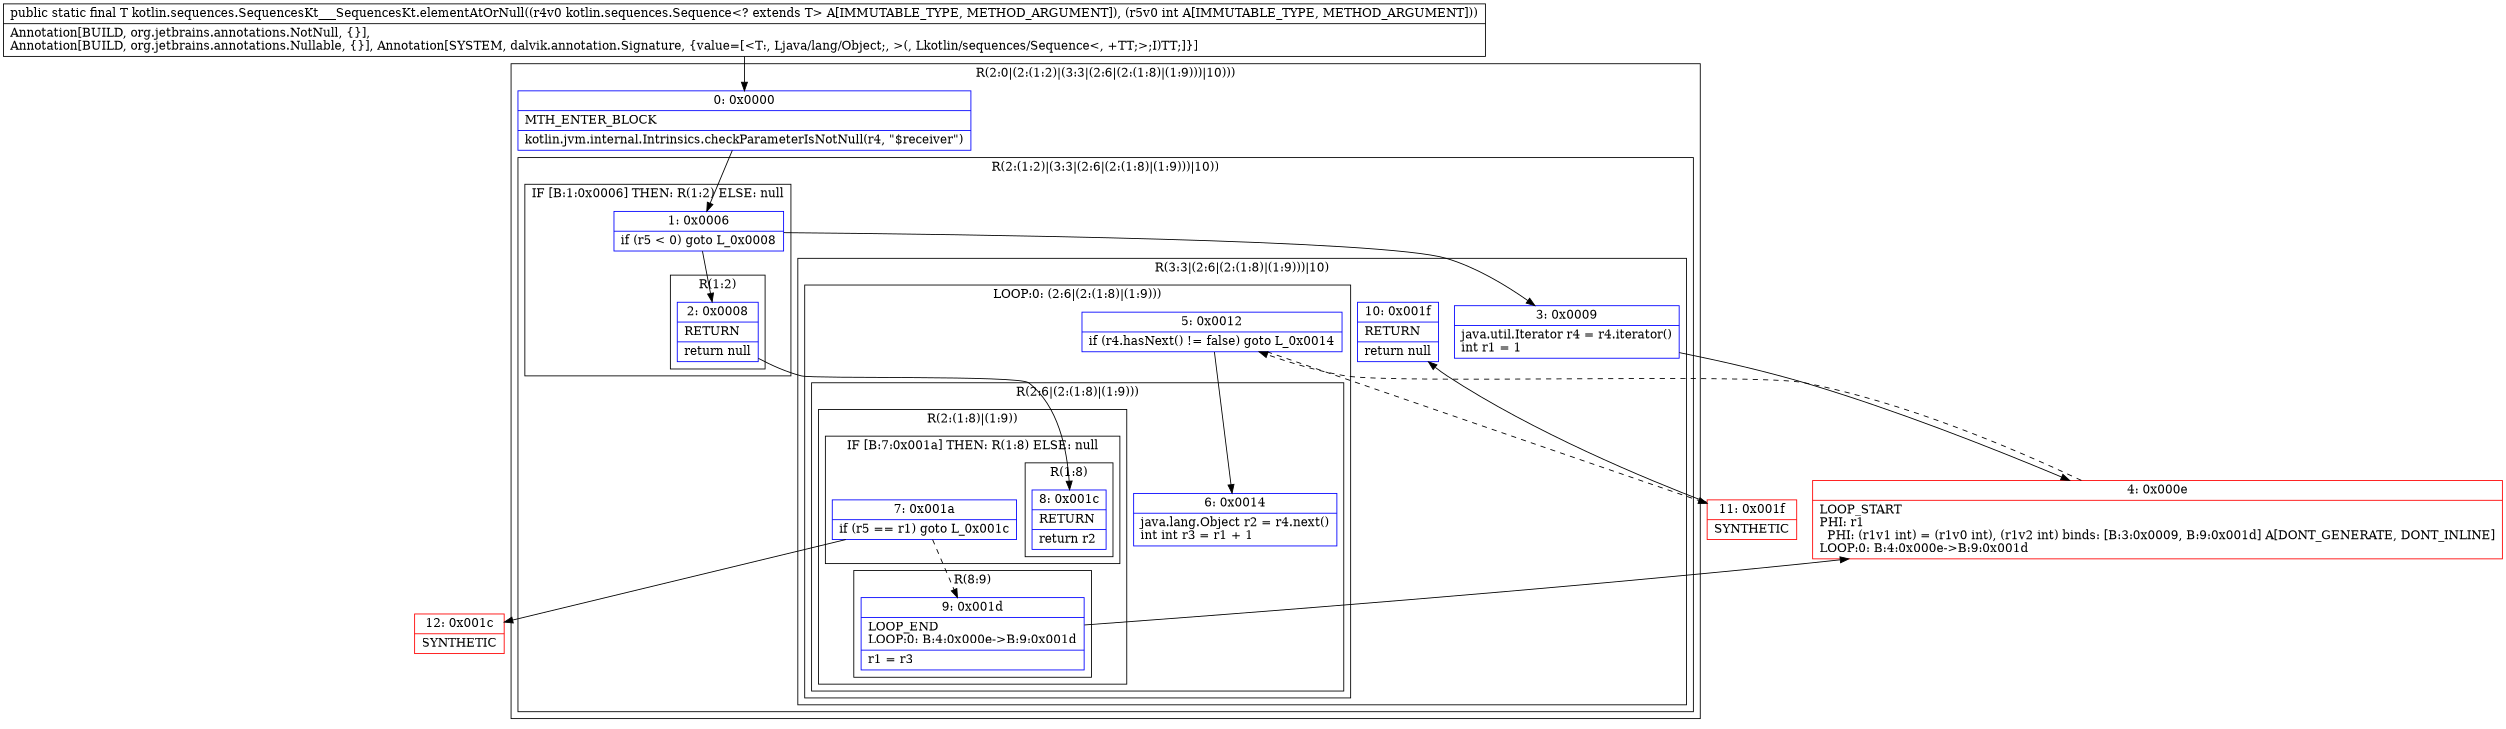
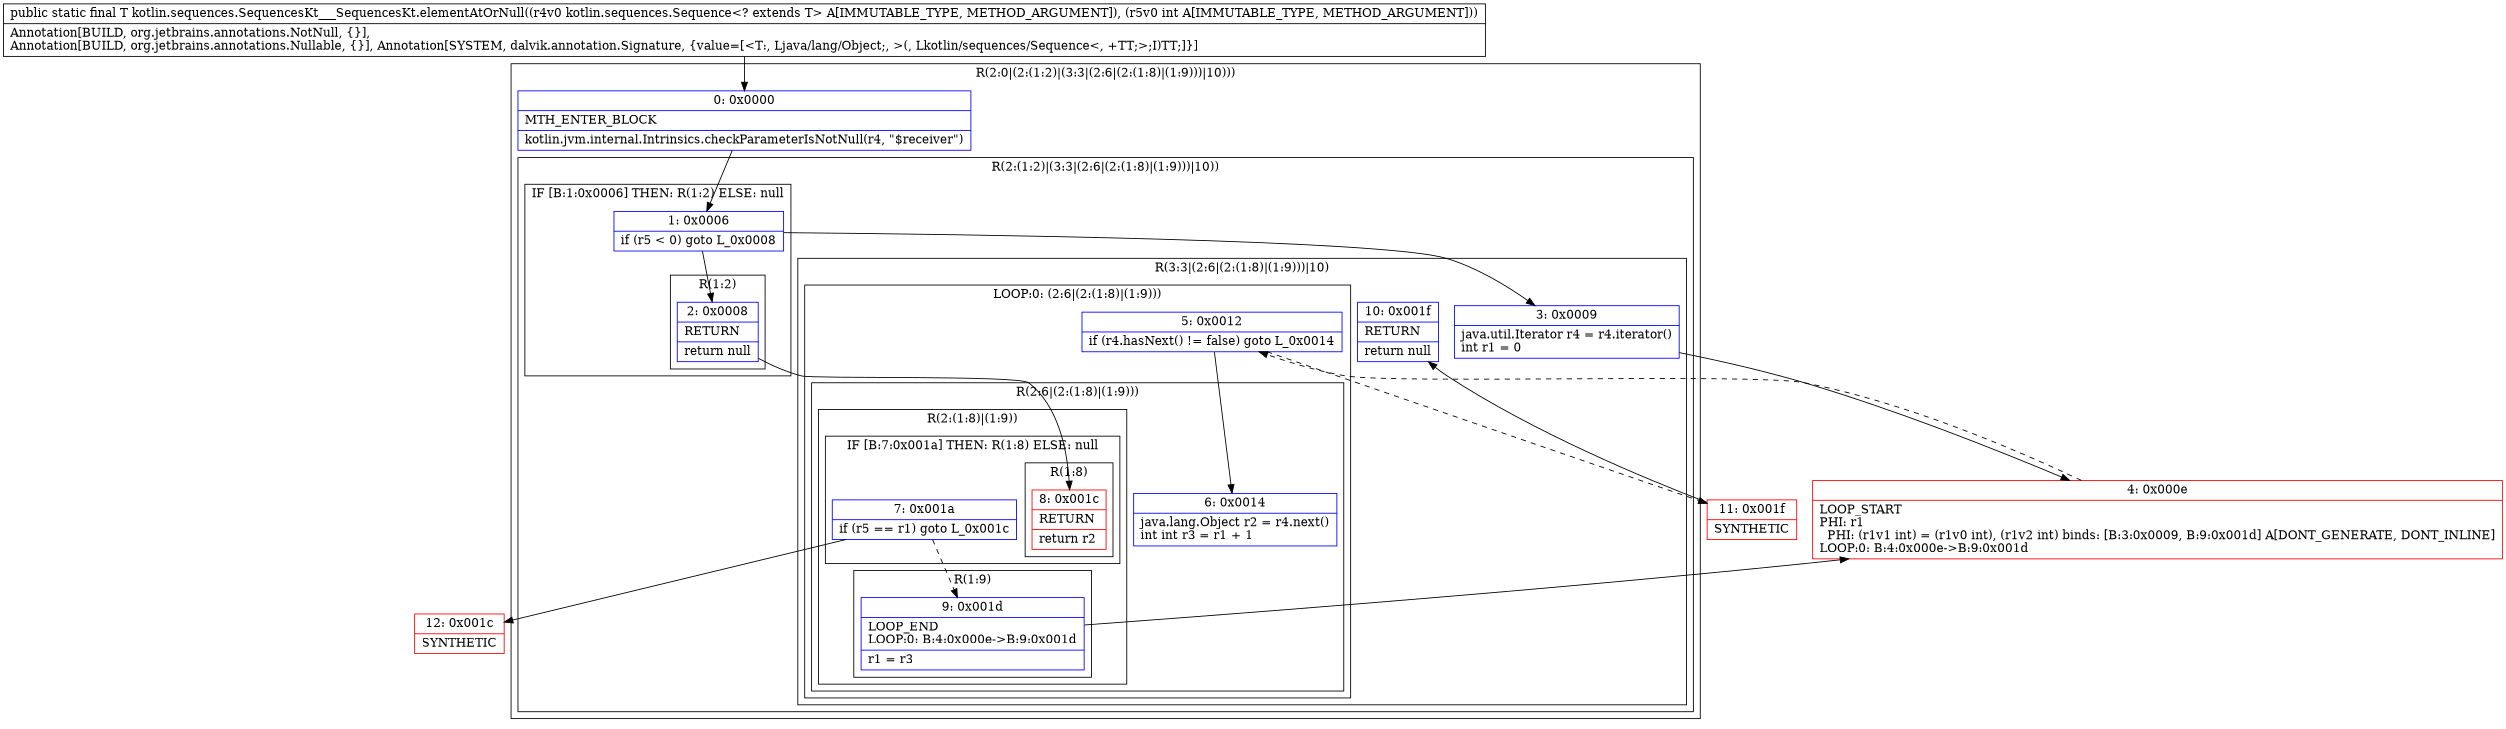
  digraph {
    node [color=blue shape=record]
    n1 [label="{2\:\ 0x0008|RETURN\l|return null\l}"]
    n2 [label="{1\:\ 0x0006|if (r5 \< 0) goto L_0x0008\l}"]
-   n3 [label="{8\:\ 0x001c|RETURN\l|return r2\l}"]
+   n3 [color=red label="{8\:\ 0x001c|RETURN\l|return r2\l}"]
    n4 [label="{7\:\ 0x001a|if (r5 == r1) goto L_0x001c\l}"]
    n5 [label="{9\:\ 0x001d|LOOP_END\lLOOP:0: B:4:0x000e\-\>B:9:0x001d\l|r1 = r3\l}"]
    n6 [label="{6\:\ 0x0014|java.lang.Object r2 = r4.next()\lint int r3 = r1 + 1\l}"]
    n7 [label="{5\:\ 0x0012|if (r4.hasNext() != false) goto L_0x0014\l}"]
-   n8 [label="{3\:\ 0x0009|java.util.Iterator r4 = r4.iterator()\lint r1 = 1\l}"]
+   n8 [label="{3\:\ 0x0009|java.util.Iterator r4 = r4.iterator()\lint r1 = 0\l}"]
    n9 [label="{10\:\ 0x001f|RETURN\l|return null\l}"]
    n10 [label="{0\:\ 0x0000|MTH_ENTER_BLOCK\l|kotlin.jvm.internal.Intrinsics.checkParameterIsNotNull(r4, \"$receiver\")\l}"]
    n11 [color=red label="{12\:\ 0x001c|SYNTHETIC\l}"]
    n12 [color=red label="{4\:\ 0x000e|LOOP_START\lPHI: r1 \l  PHI: (r1v1 int) = (r1v0 int), (r1v2 int) binds: [B:3:0x0009, B:9:0x001d] A[DONT_GENERATE, DONT_INLINE]\lLOOP:0: B:4:0x000e\-\>B:9:0x001d\l}"]
    n13 [color=red label="{11\:\ 0x001f|SYNTHETIC\l}"]
    n14 [label="{public static final T kotlin.sequences.SequencesKt___SequencesKt.elementAtOrNull((r4v0 kotlin.sequences.Sequence\<? extends T\> A[IMMUTABLE_TYPE, METHOD_ARGUMENT]), (r5v0 int A[IMMUTABLE_TYPE, METHOD_ARGUMENT]))  | Annotation[BUILD, org.jetbrains.annotations.NotNull, \{\}], \lAnnotation[BUILD, org.jetbrains.annotations.Nullable, \{\}], Annotation[SYSTEM, dalvik.annotation.Signature, \{value=[\<T:, Ljava\/lang\/Object;, \>(, Lkotlin\/sequences\/Sequence\<, +TT;\>;I)TT;]\}]\l}" color=""]
    subgraph cluster_1 {
      label="R(2:0|(2:(1:2)|(3:3|(2:6|(2:(1:8)|(1:9)))|10)))"
      n10
      subgraph cluster_2 {
        label="R(2:(1:2)|(3:3|(2:6|(2:(1:8)|(1:9)))|10))"
        subgraph cluster_3 {
          label="IF [B:1:0x0006] THEN: R(1:2) ELSE: null"
          n2
          subgraph cluster_4 {
            label="R(1:2)"
            n1
          }
        }
        subgraph cluster_5 {
          label="R(3:3|(2:6|(2:(1:8)|(1:9)))|10)"
          n8
          n9
          subgraph cluster_6 {
            label="LOOP:0: (2:6|(2:(1:8)|(1:9)))"
            n7
            subgraph cluster_7 {
              label="R(2:6|(2:(1:8)|(1:9)))"
              n6
              subgraph cluster_8 {
                label="R(2:(1:8)|(1:9))"
                subgraph cluster_9 {
                  label="IF [B:7:0x001a] THEN: R(1:8) ELSE: null"
                  n4
                  subgraph cluster_10 {
                    label="R(1:8)"
                    n3
                  }
                }
                subgraph cluster_11 {
-                 label="R(8:9)"
+                 label="R(1:9)"
                  n5
                }
              }
            }
          }
        }
      }
    }
    n1 -> n3
    n2 -> n1
    n2 -> n8 [style=solid]
    n4 -> n5 [style=dashed]
    n4 -> n11
    n5 -> n12
    n7 -> n6
    n7 -> n13 [style=dashed]
    n8 -> n12
    n10 -> n2
    n12 -> n7 [style=dashed]
    n13 -> n9
    n14 -> n10
  }
